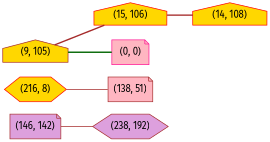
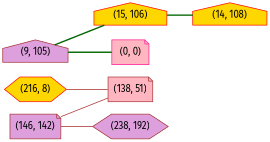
  graph {
    fontname="Fira Sans"
    rankdir=LR
    node [color=brown fillcolor=gold fontname="Fira Sans" shape=note style=filled]
    edge [color=brown fontname="Fira Sans" style=solid weight=1]
    "(138, 51)" [fillcolor=lightpink]
    "(216, 8)" [color=red shape=hexagon]
    "(146, 142)" [fillcolor=plum]
    "(238, 192)" [fillcolor=plum shape=hexagon]
    "(15, 106)" [color=red shape=house]
    "(14, 108)" [color=red shape=house]
-   "(9, 105)" [shape=house]
+   "(9, 105)" [fillcolor=plum shape=house]
    "(0, 0)" [color=deeppink fillcolor=lightpink]
    "(216, 8)" -- "(138, 51)"
+   "(146, 142)" -- "(138, 51)"
    "(146, 142)" -- "(238, 192)"
-   "(15, 106)" -- "(14, 108)" [style=bold]
-   "(9, 105)" -- "(15, 106)" [style=bold]
+   "(15, 106)" -- "(14, 108)" [color=darkgreen style=bold]
+   "(9, 105)" -- "(15, 106)" [color=darkgreen style=bold]
    "(9, 105)" -- "(0, 0)" [color=darkgreen style=bold weight=4]
  }
